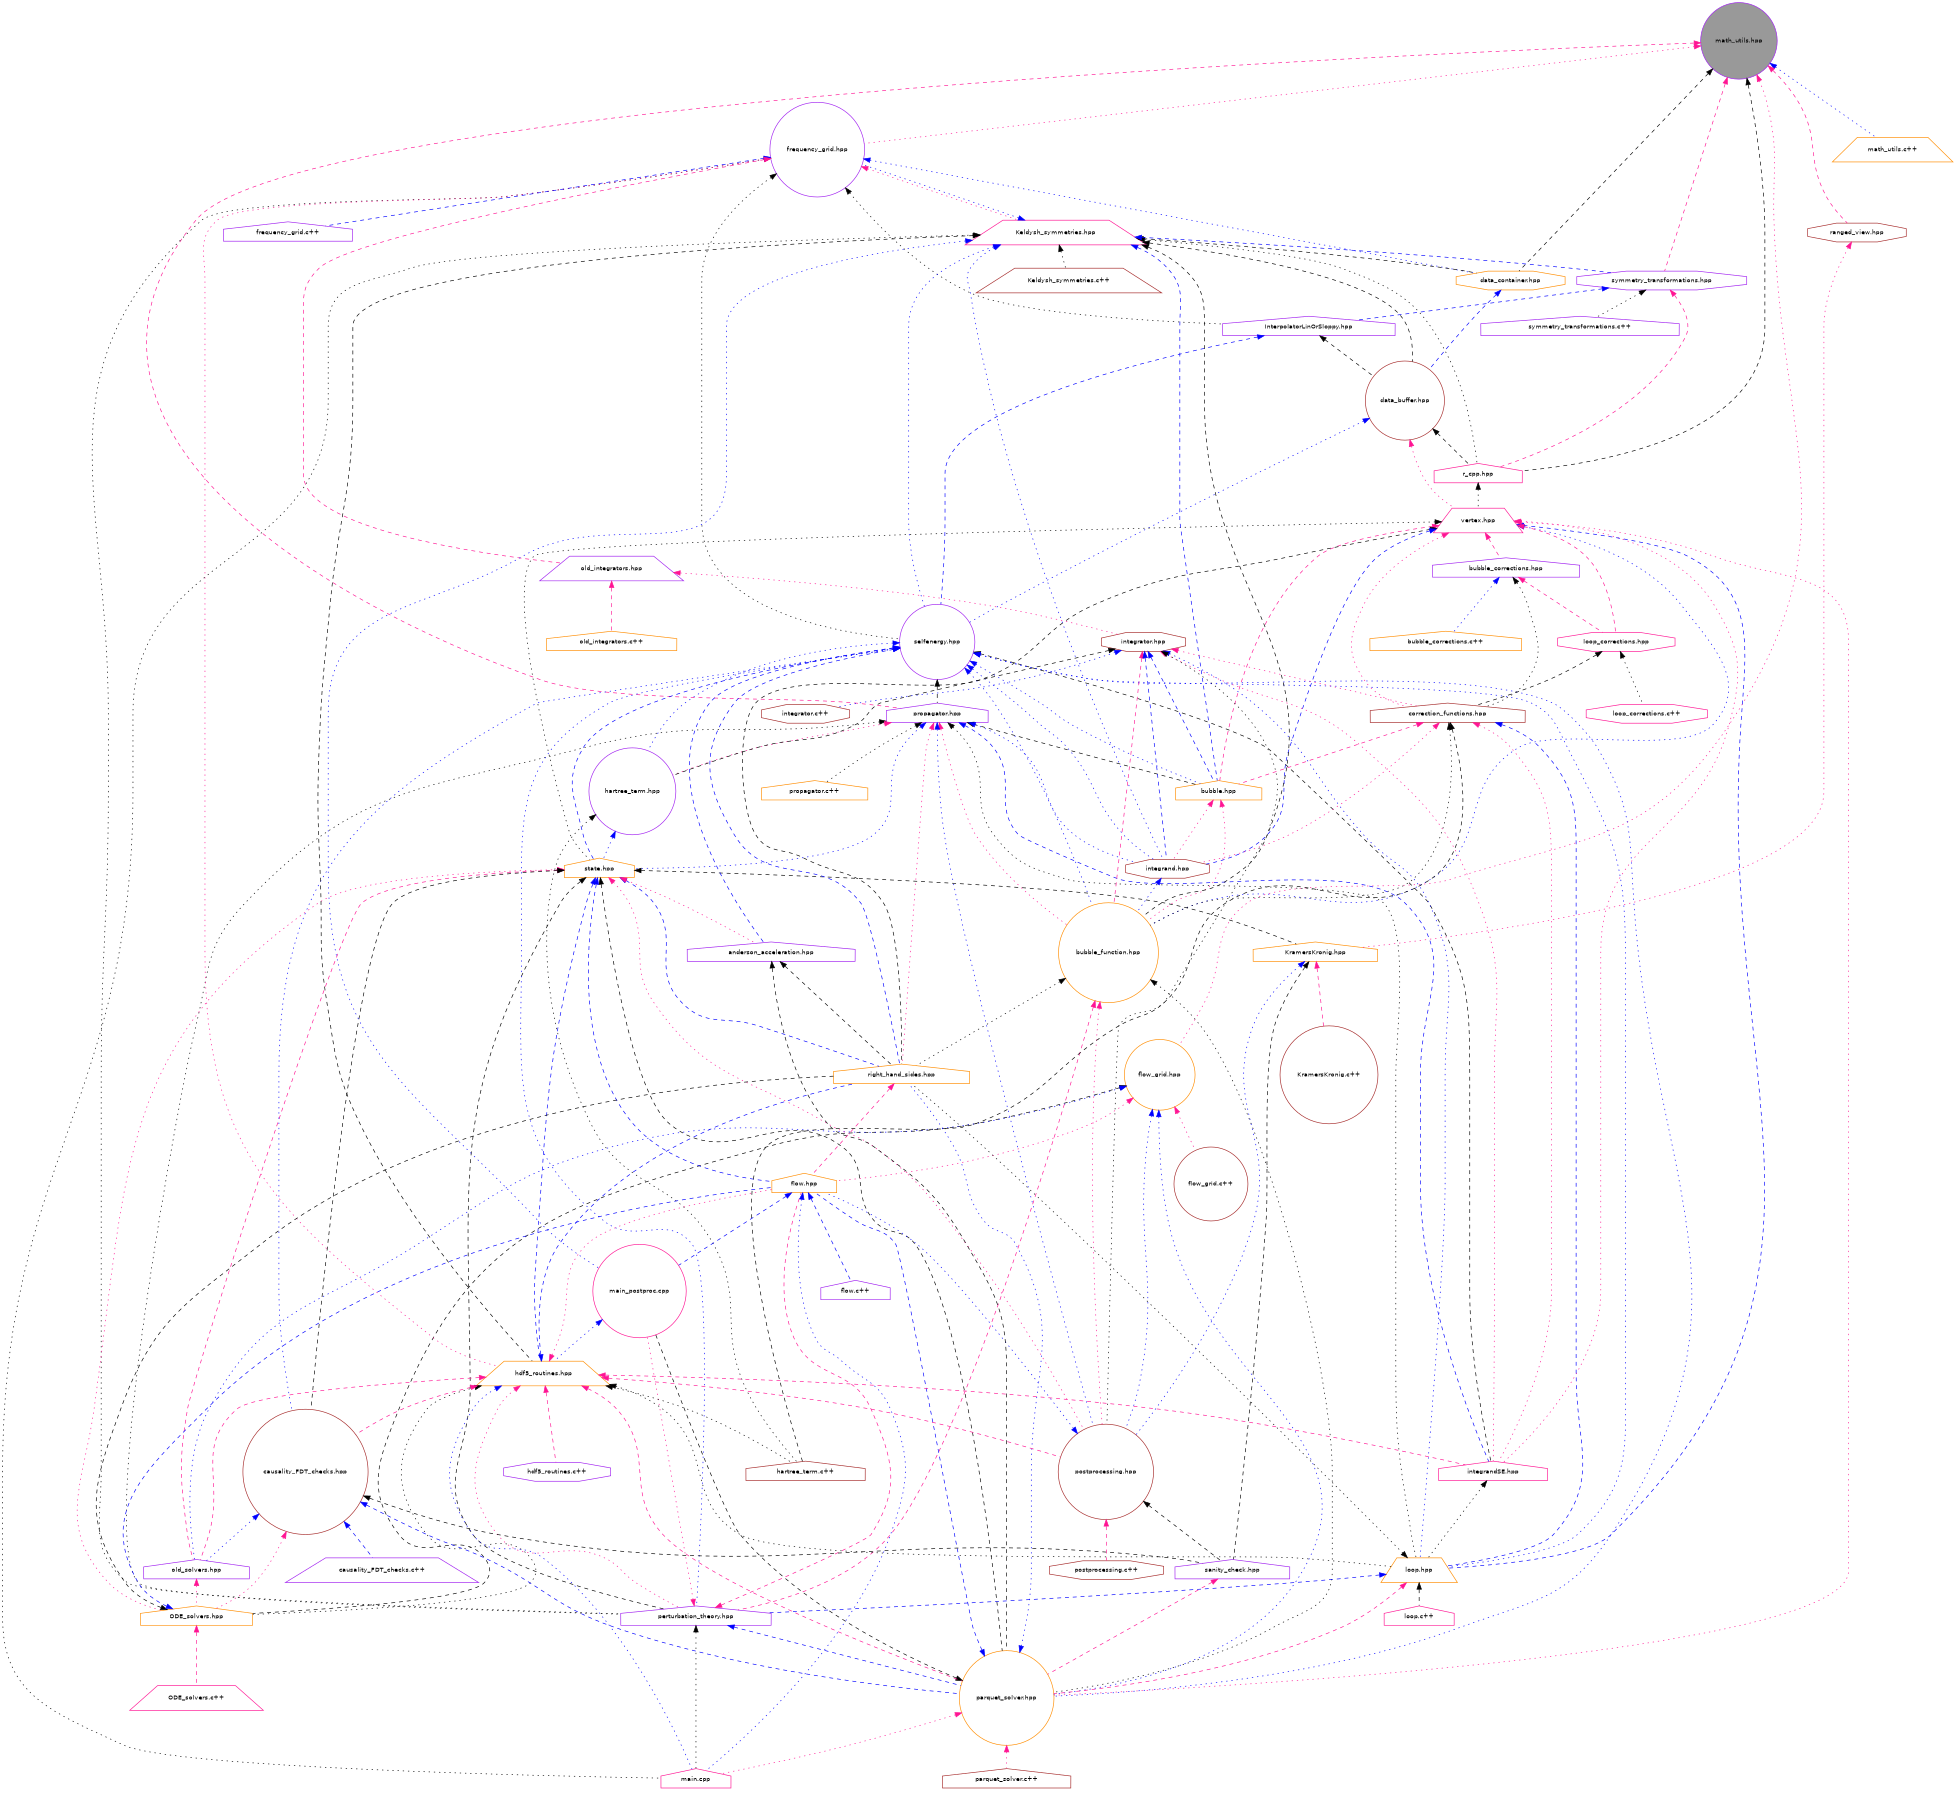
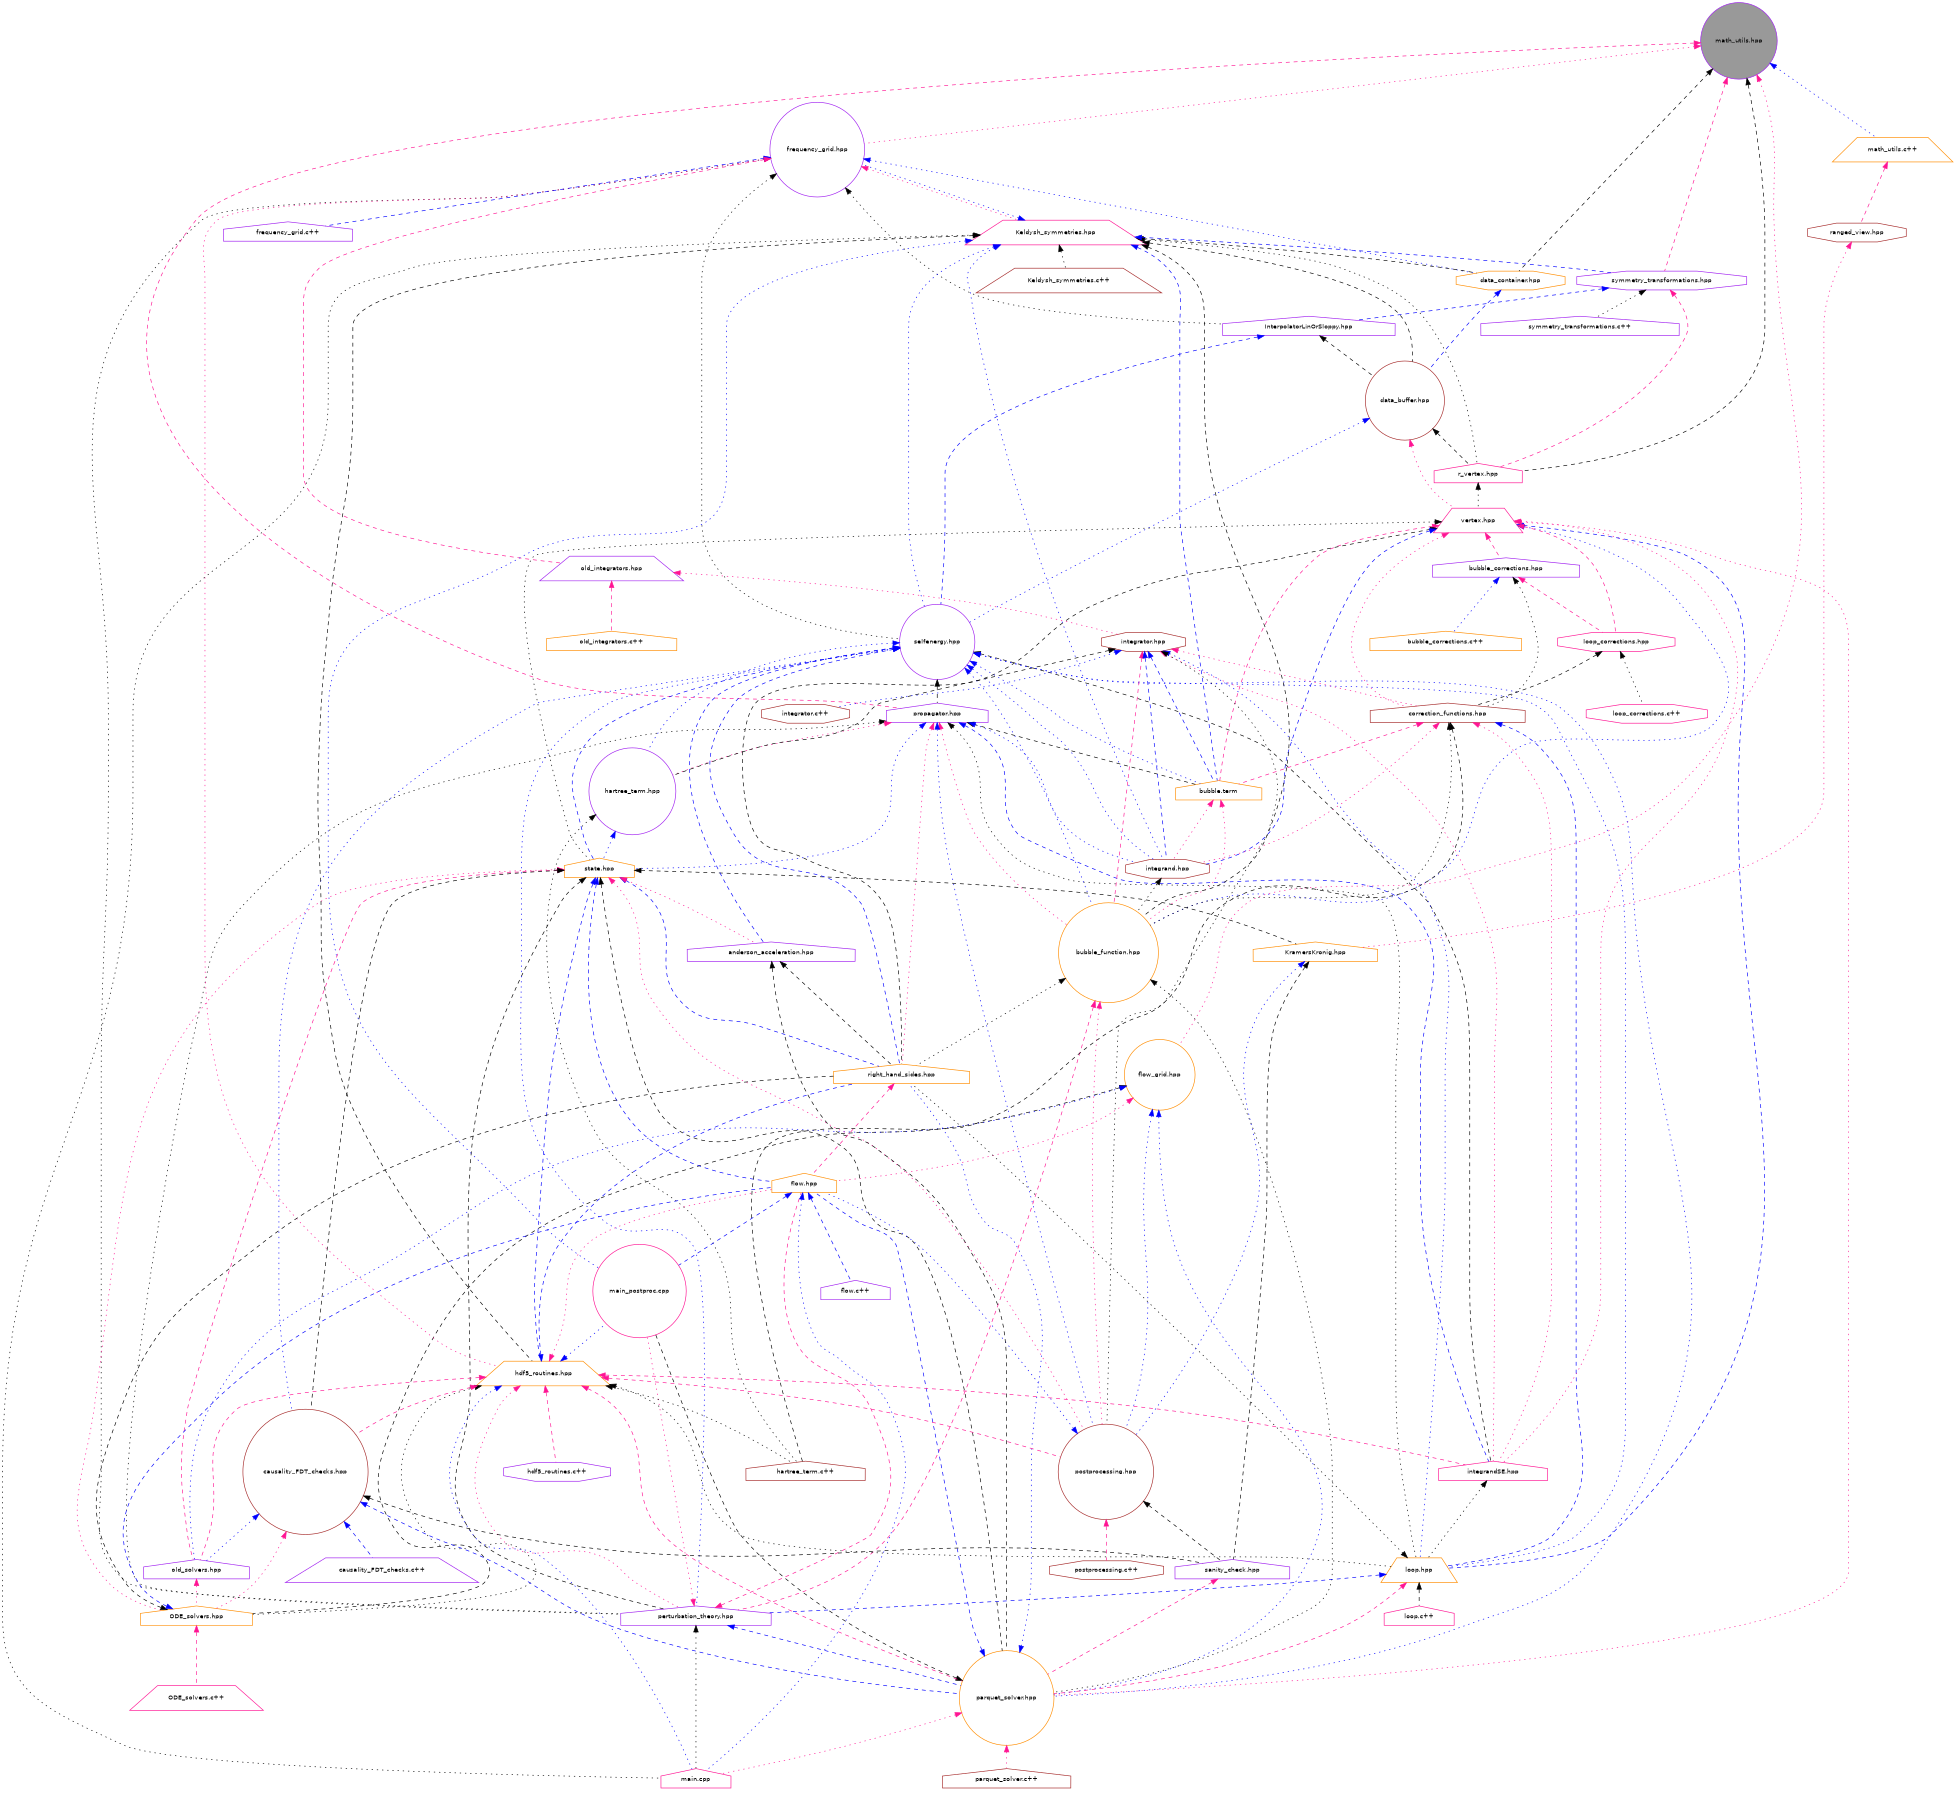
  digraph {
    node [color=purple fillcolor=white fontname=Helvetica fontsize=10 shape=house style=filled]
    edge [color=blue dir=back fontname=Helvetica fontsize=10 labelfontname=Helvetica labelfontsize=10 style=dotted]
    n1 [fillcolor=grey60 fontcolor=black height=0.2 label="math_utils.hpp" shape=circle width=0.4]
    n2 [color=darkorange height=0.2 label="data_container.hpp" shape=octagon width=0.4]
-   n3 [color=deeppink height=0.2 label="r_cpp.hpp" width=0.4]
+   n3 [color=deeppink height=0.2 label="r_vertex.hpp" width=0.4]
    n4 [height=0.2 label="propagator.hpp" width=0.4]
    n5 [color=darkorange height=0.2 label="flow_grid.hpp" shape=circle width=0.4]
    n6 [height=0.2 label="frequency_grid.hpp" shape=circle width=0.4]
    n7 [height=0.2 label="symmetry_transformations.hpp" shape=octagon width=0.4]
    n8 [color=darkorange height=0.2 label="math_utils.c++" shape=trapezium width=0.4]
    n9 [color=brown height=0.2 label="ranged_view.hpp" shape=octagon width=0.4]
    n10 [color=brown height=0.2 label="data_buffer.hpp" shape=circle width=0.4]
    n11 [color=deeppink height=0.2 label="vertex.hpp" shape=trapezium width=0.4]
-   n12 [color=darkorange height=0.2 label="bubble.hpp" width=0.4]
+   n12 [color=darkorange height=0.2 label="bubble.term" width=0.4]
    n13 [color=darkorange height=0.2 label="bubble_function.hpp" shape=circle width=0.4]
    n14 [color=darkorange height=0.2 label="right_hand_sides.hpp" width=0.4]
    n15 [color=brown height=0.2 label="integrand.hpp" shape=octagon width=0.4]
    n16 [color=deeppink height=0.2 label="integrandSE.hpp" width=0.4]
    n17 [color=darkorange height=0.2 label="loop.hpp" shape=trapezium width=0.4]
    n18 [color=darkorange height=0.2 label="state.hpp" width=0.4]
    n19 [height=0.2 label="perturbation_theory.hpp" width=0.4]
    n20 [color=brown height=0.2 label="postprocessing.hpp" shape=circle width=0.4]
    n21 [height=0.2 label="hartree_term.hpp" shape=circle width=0.4]
-   n22 [color=darkorange height=0.2 label="propagator.c++" width=0.4]
    n23 [color=darkorange height=0.2 label="parquet_solver.hpp" shape=circle width=0.4]
    n24 [color=darkorange height=0.2 label="flow.hpp" width=0.4]
    n25 [color=darkorange height=0.2 label="ODE_solvers.hpp" width=0.4]
    n26 [height=0.2 label="old_solvers.hpp" width=0.4]
-   n27 [color=brown height=0.2 label="flow_grid.c++" shape=circle width=0.4]
    n28 [height=0.2 label="selfenergy.hpp" shape=circle width=0.4]
    n29 [color=darkorange height=0.2 label="hdf5_routines.hpp" shape=trapezium width=0.4]
    n30 [height=0.2 label="InterpolatorLinOrSloppy.hpp" width=0.4]
    n31 [color=deeppink height=0.2 label="Keldysh_symmetries.hpp" shape=trapezium width=0.4]
    n32 [height=0.2 label="frequency_grid.c++" width=0.4]
    n33 [height=0.2 label="old_integrators.hpp" shape=trapezium width=0.4]
    n34 [height=0.2 label="symmetry_transformations.c++" width=0.4]
    n35 [color=darkorange height=0.2 label="KramersKronig.hpp" width=0.4]
    n36 [height=0.2 label="bubble_corrections.hpp" width=0.4]
    n37 [color=brown height=0.2 label="correction_functions.hpp" width=0.4]
    n38 [color=deeppink height=0.2 label="loop_corrections.hpp" shape=octagon width=0.4]
    n39 [height=0.2 label="anderson_acceleration.hpp" width=0.4]
    n40 [color=brown height=0.2 label="causality_FDT_checks.hpp" shape=circle width=0.4]
    n41 [color=deeppink height=0.2 label="main.cpp" width=0.4]
    n42 [color=deeppink height=0.2 label="main_postproc.cpp" shape=circle width=0.4]
    n43 [color=brown height=0.2 label="parquet_solver.c++" width=0.4]
    n44 [color=darkorange height=0.2 label="bubble_corrections.c++" width=0.4]
    n45 [color=brown height=0.2 label="hartree_term.c++" width=0.4]
    n46 [color=deeppink height=0.2 label="loop.c++" width=0.4]
    n47 [color=deeppink height=0.2 label="loop_corrections.c++" shape=octagon width=0.4]
    n48 [color=brown height=0.2 label="postprocessing.c++" shape=octagon width=0.4]
    n49 [height=0.2 label="sanity_check.hpp" width=0.4]
    n50 [height=0.2 label="flow.c++" width=0.4]
-   n51 [color=brown height=0.2 label="KramersKronig.c++" shape=circle width=0.4]
    n52 [color=deeppink height=0.2 label="ODE_solvers.c++" shape=trapezium width=0.4]
    n53 [height=0.2 label="causality_FDT_checks.c++" shape=trapezium width=0.4]
    n54 [height=0.2 label="hdf5_routines.c++" shape=octagon width=0.4]
    n55 [color=brown height=0.2 label="Keldysh_symmetries.c++" shape=trapezium width=0.4]
    n56 [color=brown height=0.2 label="integrator.hpp" shape=octagon width=0.4]
    n57 [color=darkorange height=0.2 label="old_integrators.c++" width=0.4]
    n58 [color=brown height=0.2 label="integrator.c++" shape=octagon width=0.4]
    n1 -> n2 [color=black style=dashed]
    n1 -> n3 [color=black style=dashed]
    n1 -> n4 [color=deeppink style=dashed]
    n1 -> n5 [color=deeppink]
    n1 -> n6 [color=deeppink]
    n1 -> n7 [color=deeppink style=dashed]
    n1 -> n8
-   n1 -> n9 [color=deeppink style=dashed]
+   n8 -> n9 [color=deeppink style=dashed]
    n2 -> n10 [style=dashed]
    n3 -> n11 [color=black]
    n4 -> n12 [color=black style=dashed]
    n4 -> n13 [color=deeppink]
    n4 -> n14 [color=deeppink]
    n4 -> n15
    n4 -> n16 [style=dashed]
    n4 -> n17 [color=black]
    n4 -> n18
    n4 -> n19 [color=black]
    n4 -> n20
    n4 -> n21 [color=deeppink]
-   n4 -> n22 [color=black]
    n5 -> n20
    n5 -> n23
    n5 -> n24 [color=deeppink]
    n5 -> n25 [color=black style=dashed]
    n5 -> n26
-   n5 -> n27 [color=deeppink]
    n6 -> n2
    n6 -> n19 [color=black]
    n6 -> n28 [color=black]
    n6 -> n29 [color=deeppink]
    n6 -> n30 [color=black]
    n6 -> n31 [color=deeppink]
    n6 -> n32 [style=dashed]
    n6 -> n33 [color=deeppink style=dashed]
    n7 -> n3 [color=deeppink style=dashed]
    n7 -> n30 [style=dashed]
    n7 -> n34 [color=black]
    n9 -> n35 [color=deeppink]
    n10 -> n3 [color=black style=dashed]
    n10 -> n11 [color=deeppink]
    n10 -> n28
    n11 -> n12 [color=deeppink style=dashed]
    n11 -> n13
    n11 -> n14 [color=black style=dashed]
    n11 -> n15 [style=dashed]
    n11 -> n16 [color=deeppink]
    n11 -> n17 [style=dashed]
    n11 -> n18 [color=black]
    n11 -> n23 [color=deeppink]
    n11 -> n36 [color=deeppink style=dashed]
    n11 -> n37 [color=deeppink]
    n11 -> n38 [color=deeppink style=dashed]
    n12 -> n13 [color=deeppink]
    n12 -> n15 [color=deeppink]
    n13 -> n14 [color=black]
    n13 -> n19 [color=deeppink style=dashed]
    n13 -> n20 [color=deeppink]
    n13 -> n23 [color=black]
    n14 -> n24 [color=deeppink style=dashed]
-   n15 -> n13
+   n15 -> n13 [color=black]
    n16 -> n17 [color=black]
    n17 -> n14 [color=black]
    n17 -> n19 [style=dashed]
    n17 -> n23 [color=deeppink style=dashed]
    n17 -> n46 [color=black style=dashed]
    n18 -> n14 [style=dashed]
    n18 -> n19 [color=black style=dashed]
    n18 -> n20 [color=deeppink]
    n18 -> n23 [color=black style=dashed]
    n18 -> n24 [style=dashed]
    n18 -> n25 [color=deeppink]
    n18 -> n26 [color=deeppink style=dashed]
    n18 -> n29 [style=dashed]
    n18 -> n35 [color=black style=dashed]
    n18 -> n39 [color=deeppink]
    n18 -> n40 [color=black style=dashed]
    n19 -> n23 [style=dashed]
    n19 -> n24 [color=deeppink style=dashed]
    n19 -> n41 [color=black]
    n19 -> n42 [color=deeppink]
    n20 -> n24
    n20 -> n48 [color=deeppink style=dashed]
    n20 -> n49 [color=black style=dashed]
    n21 -> n18
    n21 -> n45 [color=black]
    n23 -> n14
    n23 -> n24 [style=dashed]
    n23 -> n41 [color=deeppink]
    n23 -> n42 [color=black style=dashed]
    n23 -> n43 [color=deeppink]
    n24 -> n41
    n24 -> n42 [style=dashed]
    n24 -> n50 [style=dashed]
    n25 -> n14 [color=black style=dashed]
    n25 -> n24 [style=dashed]
    n25 -> n52 [color=deeppink style=dashed]
    n26 -> n25 [color=deeppink]
    n28 -> n4 [color=black style=dashed]
    n28 -> n12
    n28 -> n13
    n28 -> n14 [style=dashed]
    n28 -> n15
    n28 -> n16 [color=black style=dashed]
    n28 -> n17
    n28 -> n18 [style=dashed]
    n28 -> n19
    n28 -> n21
    n28 -> n23
    n28 -> n39 [style=dashed]
    n28 -> n40
    n29 -> n14 [style=dashed]
    n29 -> n16 [color=deeppink style=dashed]
    n29 -> n17 [color=black]
    n29 -> n19 [color=deeppink]
    n29 -> n20 [color=deeppink style=dashed]
    n29 -> n23 [color=deeppink style=dashed]
    n29 -> n24 [color=deeppink]
    n29 -> n25 [color=black]
    n29 -> n26 [color=deeppink style=dashed]
    n29 -> n40 [color=deeppink style=dashed]
    n29 -> n41
-   n42 -> n29
+   n29 -> n42
    n29 -> n45 [color=black]
    n29 -> n54 [color=deeppink style=dashed]
    n30 -> n10 [color=black style=dashed]
    n30 -> n28 [style=dashed]
    n31 -> n2 [color=black style=dashed]
    n31 -> n3 [color=black]
    n31 -> n6
    n31 -> n7 [style=dashed]
    n31 -> n10 [color=black style=dashed]
    n31 -> n12 [style=dashed]
    n31 -> n13 [color=black style=dashed]
    n31 -> n15
    n31 -> n28
    n31 -> n29 [color=black style=dashed]
    n31 -> n41 [color=black]
    n31 -> n42
    n31 -> n55 [color=black]
    n33 -> n56 [color=deeppink]
    n33 -> n57 [color=deeppink style=dashed]
    n35 -> n20
    n35 -> n49 [color=black style=dashed]
-   n35 -> n51 [color=deeppink style=dashed]
    n36 -> n37 [color=black]
    n36 -> n38 [color=deeppink style=dashed]
    n36 -> n44
    n37 -> n12 [color=deeppink style=dashed]
    n37 -> n13 [color=black]
    n37 -> n15 [color=deeppink]
    n37 -> n16 [color=deeppink]
    n37 -> n17 [style=dashed]
    n37 -> n45 [color=black style=dashed]
    n38 -> n37 [color=black style=dashed]
    n38 -> n47 [color=black]
    n39 -> n14 [color=black style=dashed]
    n39 -> n23 [color=black style=dashed]
    n40 -> n23 [style=dashed]
    n40 -> n25 [color=deeppink]
    n40 -> n26
    n40 -> n49 [color=black style=dashed]
    n40 -> n53 [style=dashed]
    n49 -> n23 [color=deeppink style=dashed]
    n56 -> n12 [style=dashed]
    n56 -> n13 [color=deeppink style=dashed]
    n56 -> n15 [style=dashed]
    n56 -> n16 [color=deeppink]
    n56 -> n17
    n56 -> n20 [color=black]
    n56 -> n21 [color=black style=dashed]
    n56 -> n37 [color=deeppink]
    n56 -> n58
  }
